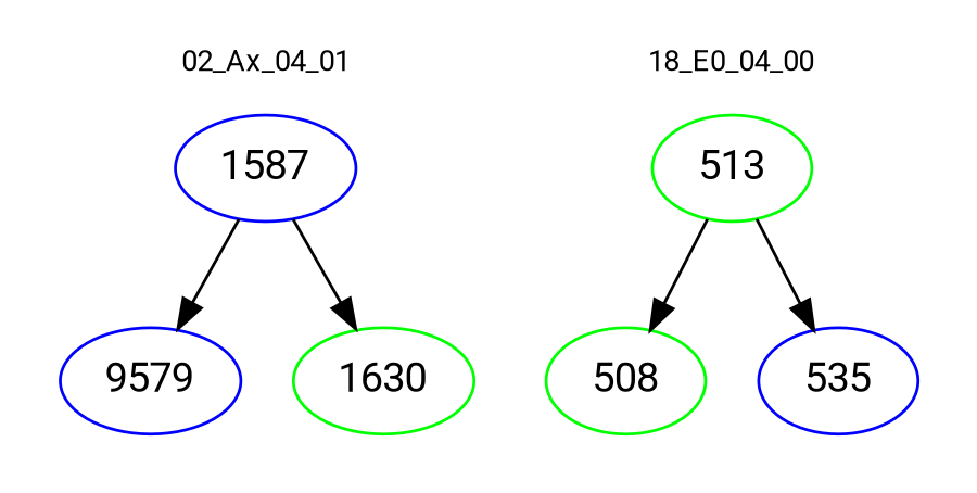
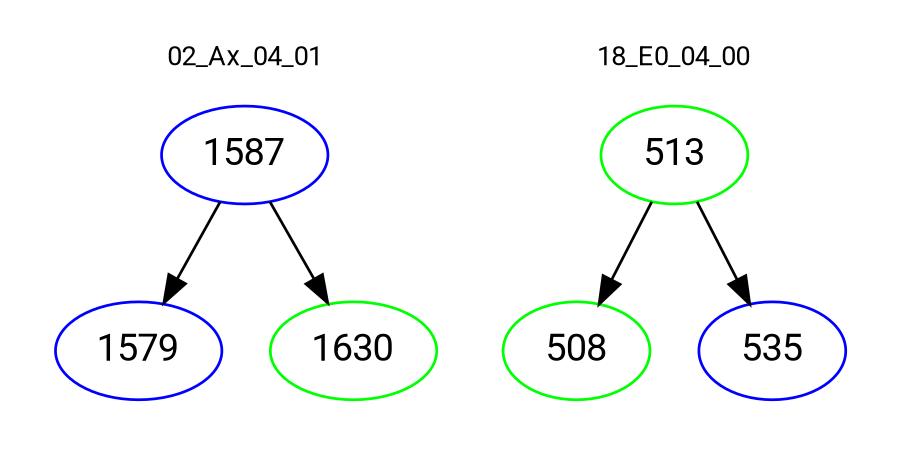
  digraph {
    fontname=Roboto
    node [color=blue fontname=Roboto]
    edge [color=black fontname=Roboto]
    n1 [label=1587]
-   n2 [label=9579]
+   n2 [label=1579]
    n3 [color=green label=1630]
    n4 [color=green label=513]
    n5 [color=green label=508]
    n6 [label=535]
    subgraph cluster_1 {
      color=white
      fontsize=10
      label="02_Ax_04_01"
      n1
      n2
      n3
    }
    subgraph cluster_2 {
      color=white
      fontsize=10
      label="18_E0_04_00"
      n4
      n5
      n6
    }
    n1 -> n2
    n1 -> n3
    n4 -> n5
    n4 -> n6
  }
